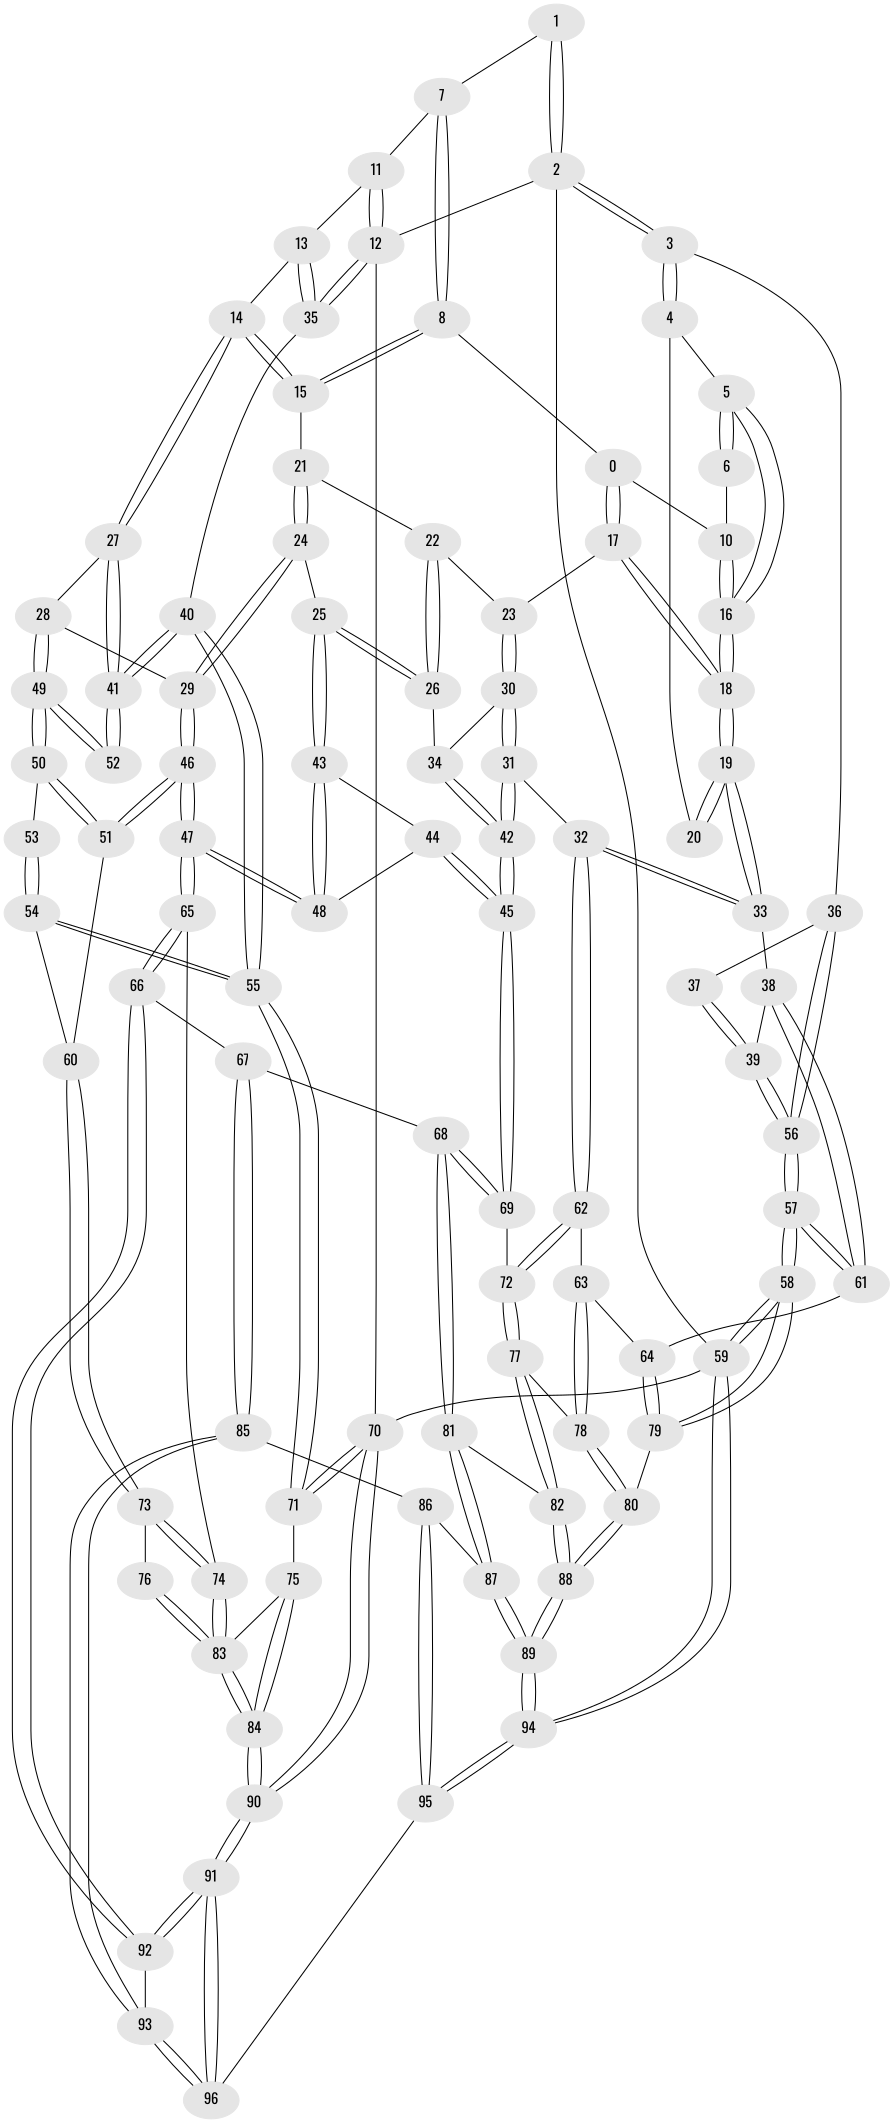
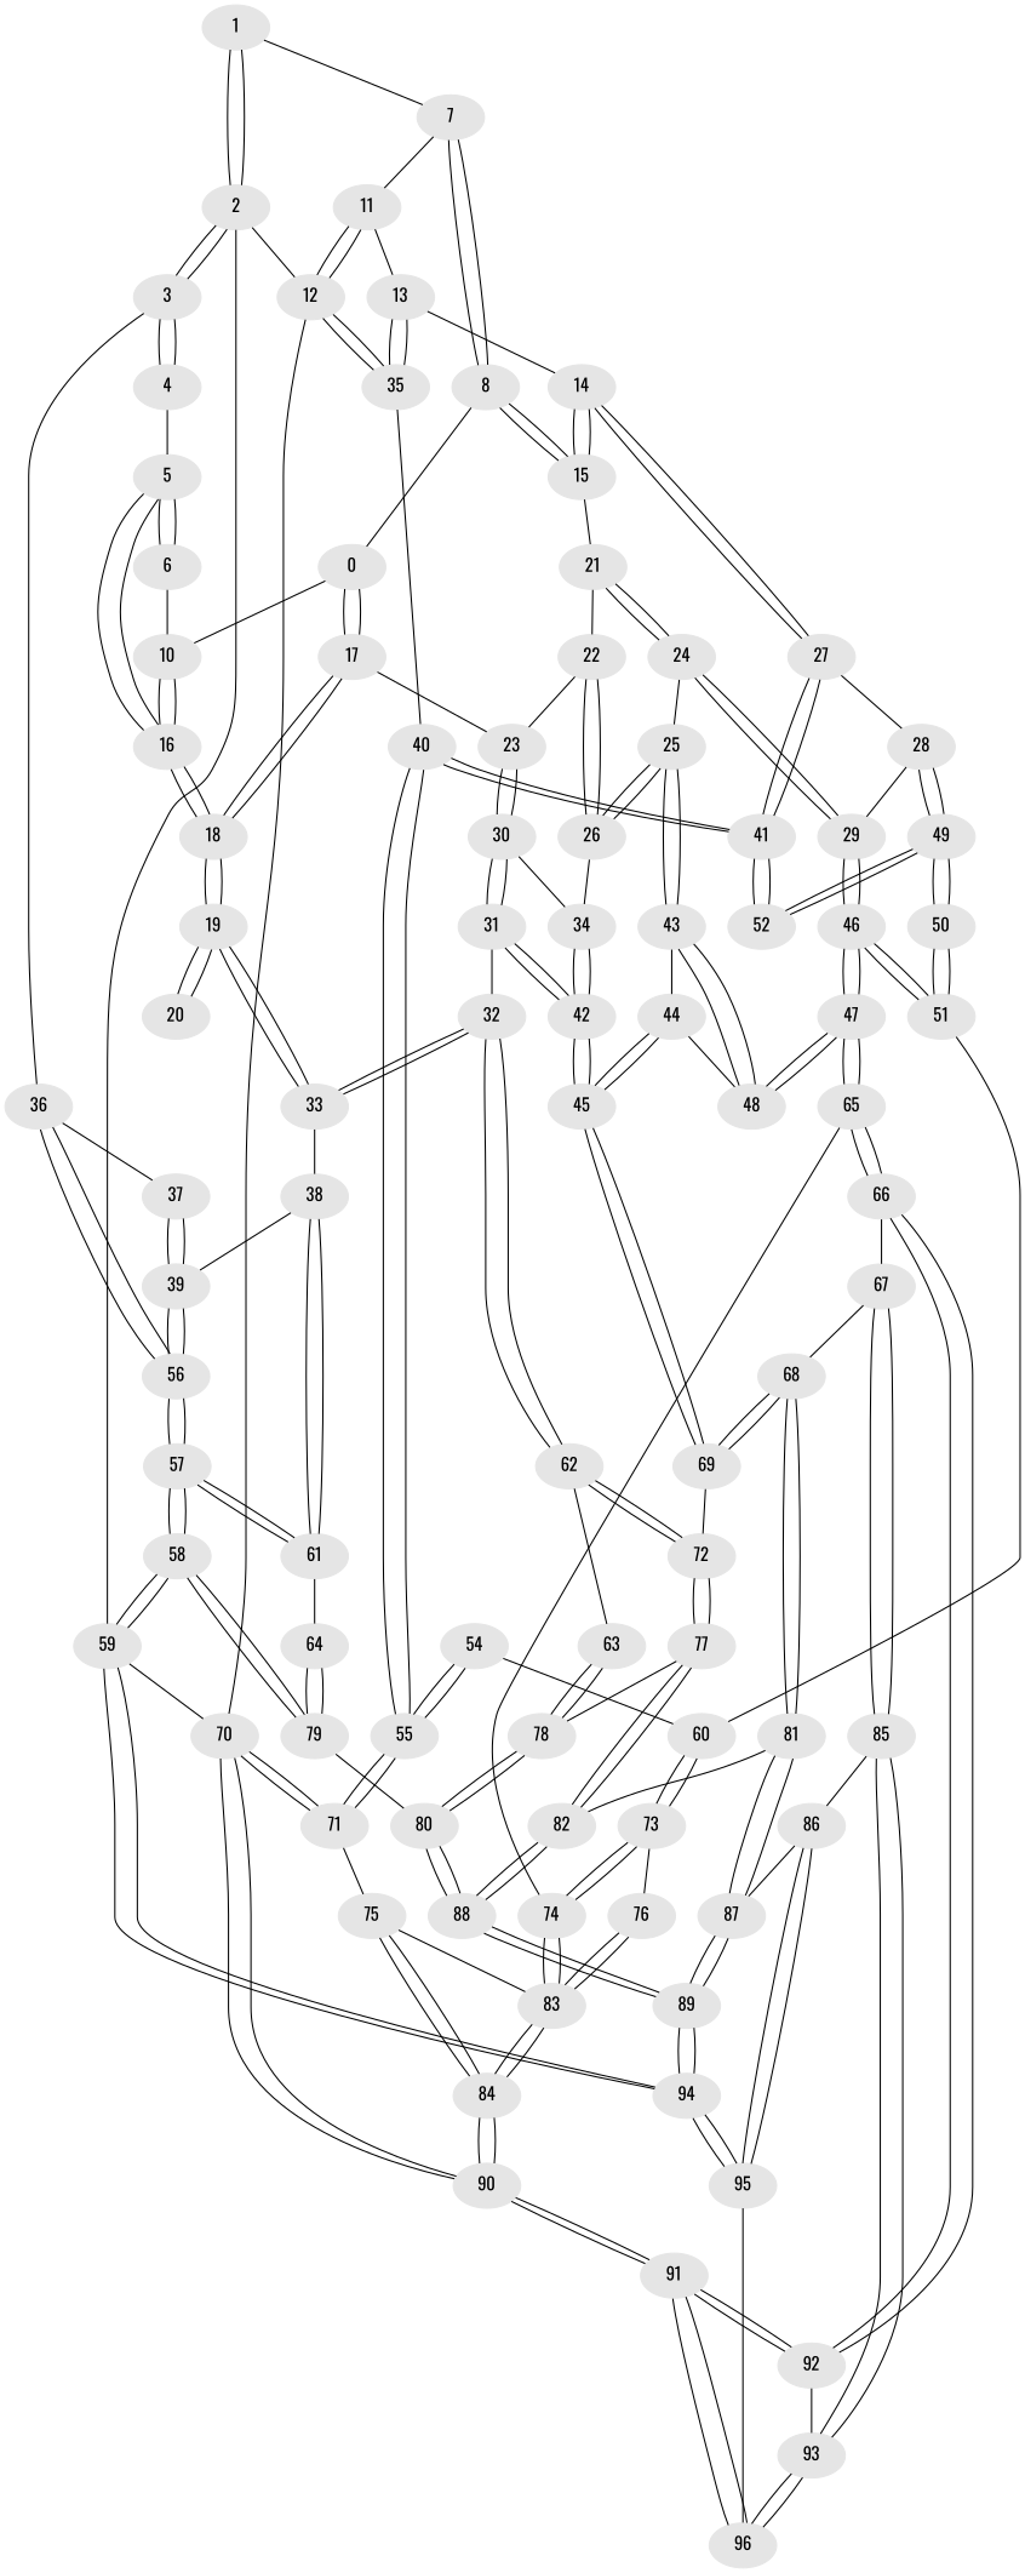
  graph {
    fontname=Oswald
    node [color=gray90 fontname=Oswald style=filled]
    edge [fontname=Oswald]
    1
    2
    7
    3
    12
    59
    8
    11
    4
    36
    35
    70
    94
    5
    20
    37
    56
    6
    16
    10
    18
    n22 [label=0]
    15
    13
    17
    21
    23
    14
    40
    71
    90
    27
    28
    41
    22
    24
    19
    30
    33
    38
    39
    26
    25
    29
    34
    31
    43
    46
    44
    48
    42
    49
    52
    50
    47
    51
    32
    62
    45
    63
    72
    61
    55
    57
    64
    69
    65
    60
    66
    74
-   53
    54
    73
    75
    58
    79
    80
    95
    76
    78
    77
    67
    92
    83
    68
    85
    93
    81
    86
    82
    87
    91
    84
    88
    89
    96
    1 -- 2
    1 -- 2
    1 -- 7
    2 -- 3
    2 -- 3
    2 -- 12
    2 -- 59
    7 -- 8
    7 -- 8
    7 -- 11
    3 -- 4
    3 -- 4
    3 -- 36
    12 -- 35
    12 -- 35
    12 -- 70
    59 -- 70
    59 -- 94
    59 -- 94
    8 -- n22
    8 -- 15
    8 -- 15
    11 -- 12
    11 -- 12
    11 -- 13
    4 -- 5
-   4 -- 20
    36 -- 37
    36 -- 56
    36 -- 56
    35 -- 40
    70 -- 71
    70 -- 71
    70 -- 90
    70 -- 90
    94 -- 95
    94 -- 95
    5 -- 6
    5 -- 6
    5 -- 16
    5 -- 16
    37 -- 39
    37 -- 39
    56 -- 57
    56 -- 57
    6 -- 10
    16 -- 18
    16 -- 18
    10 -- 16
    10 -- 16
    18 -- 19
    18 -- 19
    n22 -- 10
    n22 -- 17
    n22 -- 17
    15 -- 21
    13 -- 35
    13 -- 35
    13 -- 14
    17 -- 18
    17 -- 18
    17 -- 23
    21 -- 22
    21 -- 24
    21 -- 24
    23 -- 30
    23 -- 30
    14 -- 15
    14 -- 15
    14 -- 27
    14 -- 27
    40 -- 41
    40 -- 41
    40 -- 55
    40 -- 55
    71 -- 75
    90 -- 91
    90 -- 91
    27 -- 28
    27 -- 41
    27 -- 41
    28 -- 29
    28 -- 49
    28 -- 49
    41 -- 52
    41 -- 52
    22 -- 23
    22 -- 26
    22 -- 26
    24 -- 25
    24 -- 29
    24 -- 29
    19 -- 20
    19 -- 20
    19 -- 33
    19 -- 33
    30 -- 34
    30 -- 31
    30 -- 31
    33 -- 38
    38 -- 39
    38 -- 61
    38 -- 61
    39 -- 56
    39 -- 56
    26 -- 34
    25 -- 26
    25 -- 26
    25 -- 43
    25 -- 43
    29 -- 46
    29 -- 46
    34 -- 42
    34 -- 42
    31 -- 42
    31 -- 42
    31 -- 32
    43 -- 44
    43 -- 48
    43 -- 48
    46 -- 47
    46 -- 47
    46 -- 51
    46 -- 51
    44 -- 48
    44 -- 45
    44 -- 45
    42 -- 45
    42 -- 45
    49 -- 52
    49 -- 52
    49 -- 50
    49 -- 50
    50 -- 51
    50 -- 51
-   50 -- 53
    47 -- 48
    47 -- 48
    47 -- 65
    47 -- 65
    51 -- 60
    32 -- 33
    32 -- 33
    32 -- 62
    32 -- 62
    62 -- 63
    62 -- 72
    62 -- 72
    45 -- 69
    45 -- 69
-   63 -- 64
    63 -- 78
    63 -- 78
    72 -- 77
    72 -- 77
    61 -- 64
    55 -- 71
    55 -- 71
    57 -- 61
    57 -- 61
    57 -- 58
    57 -- 58
    64 -- 79
    64 -- 79
    69 -- 72
    65 -- 66
    65 -- 66
    65 -- 74
    60 -- 73
    60 -- 73
    66 -- 67
    66 -- 92
    66 -- 92
    74 -- 83
    74 -- 83
-   53 -- 54
-   53 -- 54
    54 -- 55
    54 -- 55
    54 -- 60
    73 -- 74
    73 -- 74
    73 -- 76
    75 -- 83
    75 -- 84
    75 -- 84
    58 -- 59
    58 -- 59
    58 -- 79
    58 -- 79
    79 -- 80
    80 -- 88
    80 -- 88
    95 -- 96
    76 -- 83
    76 -- 83
    78 -- 80
    78 -- 80
    77 -- 78
    77 -- 82
    77 -- 82
    67 -- 68
    67 -- 85
    67 -- 85
    92 -- 93
    83 -- 84
    83 -- 84
    68 -- 69
    68 -- 69
    68 -- 81
    68 -- 81
    85 -- 93
    85 -- 93
    85 -- 86
    93 -- 96
    93 -- 96
    81 -- 82
    81 -- 87
    81 -- 87
    86 -- 95
    86 -- 95
    86 -- 87
    82 -- 88
    82 -- 88
    87 -- 89
    87 -- 89
    91 -- 92
    91 -- 92
    91 -- 96
    91 -- 96
    84 -- 90
    84 -- 90
    88 -- 89
    88 -- 89
    89 -- 94
    89 -- 94
  }
